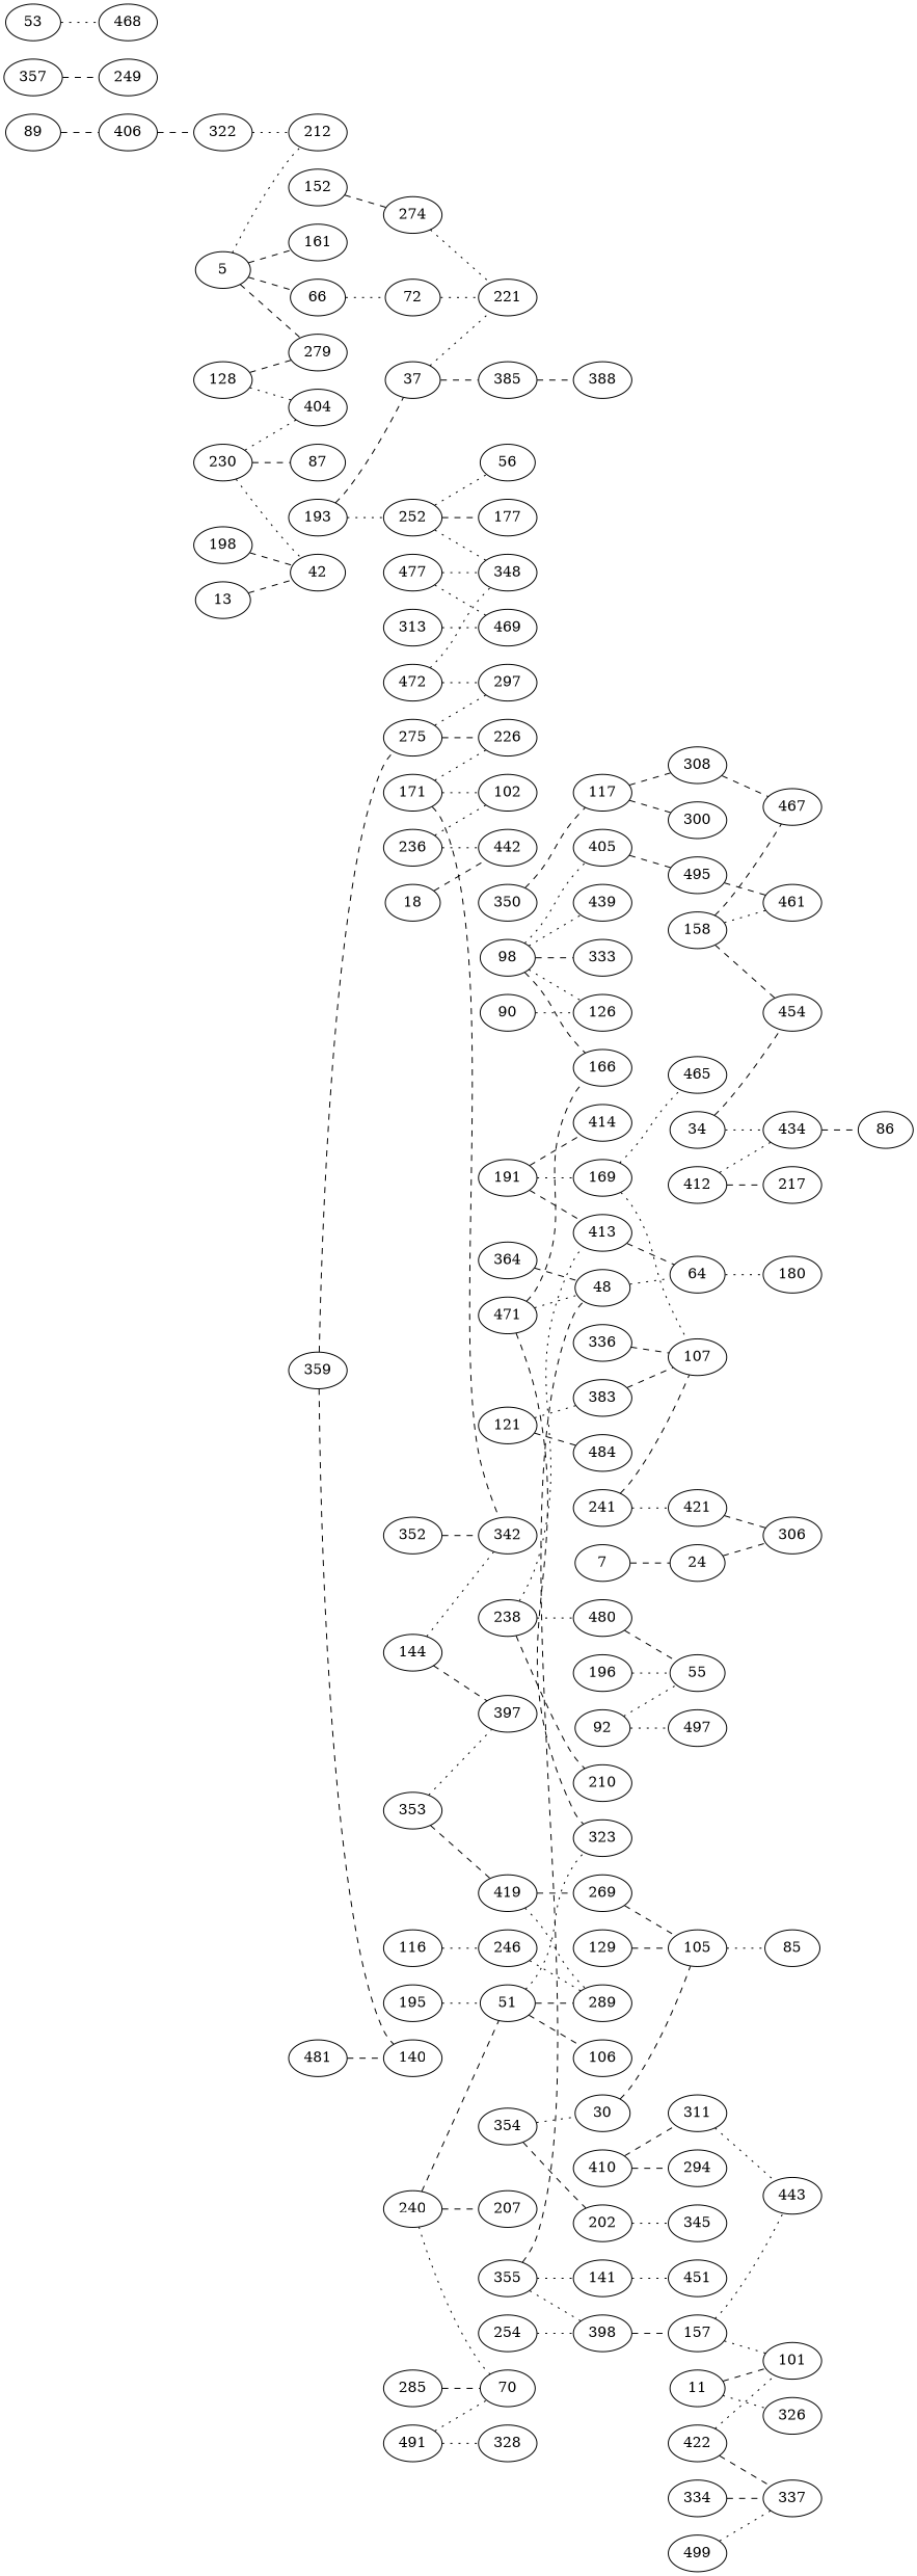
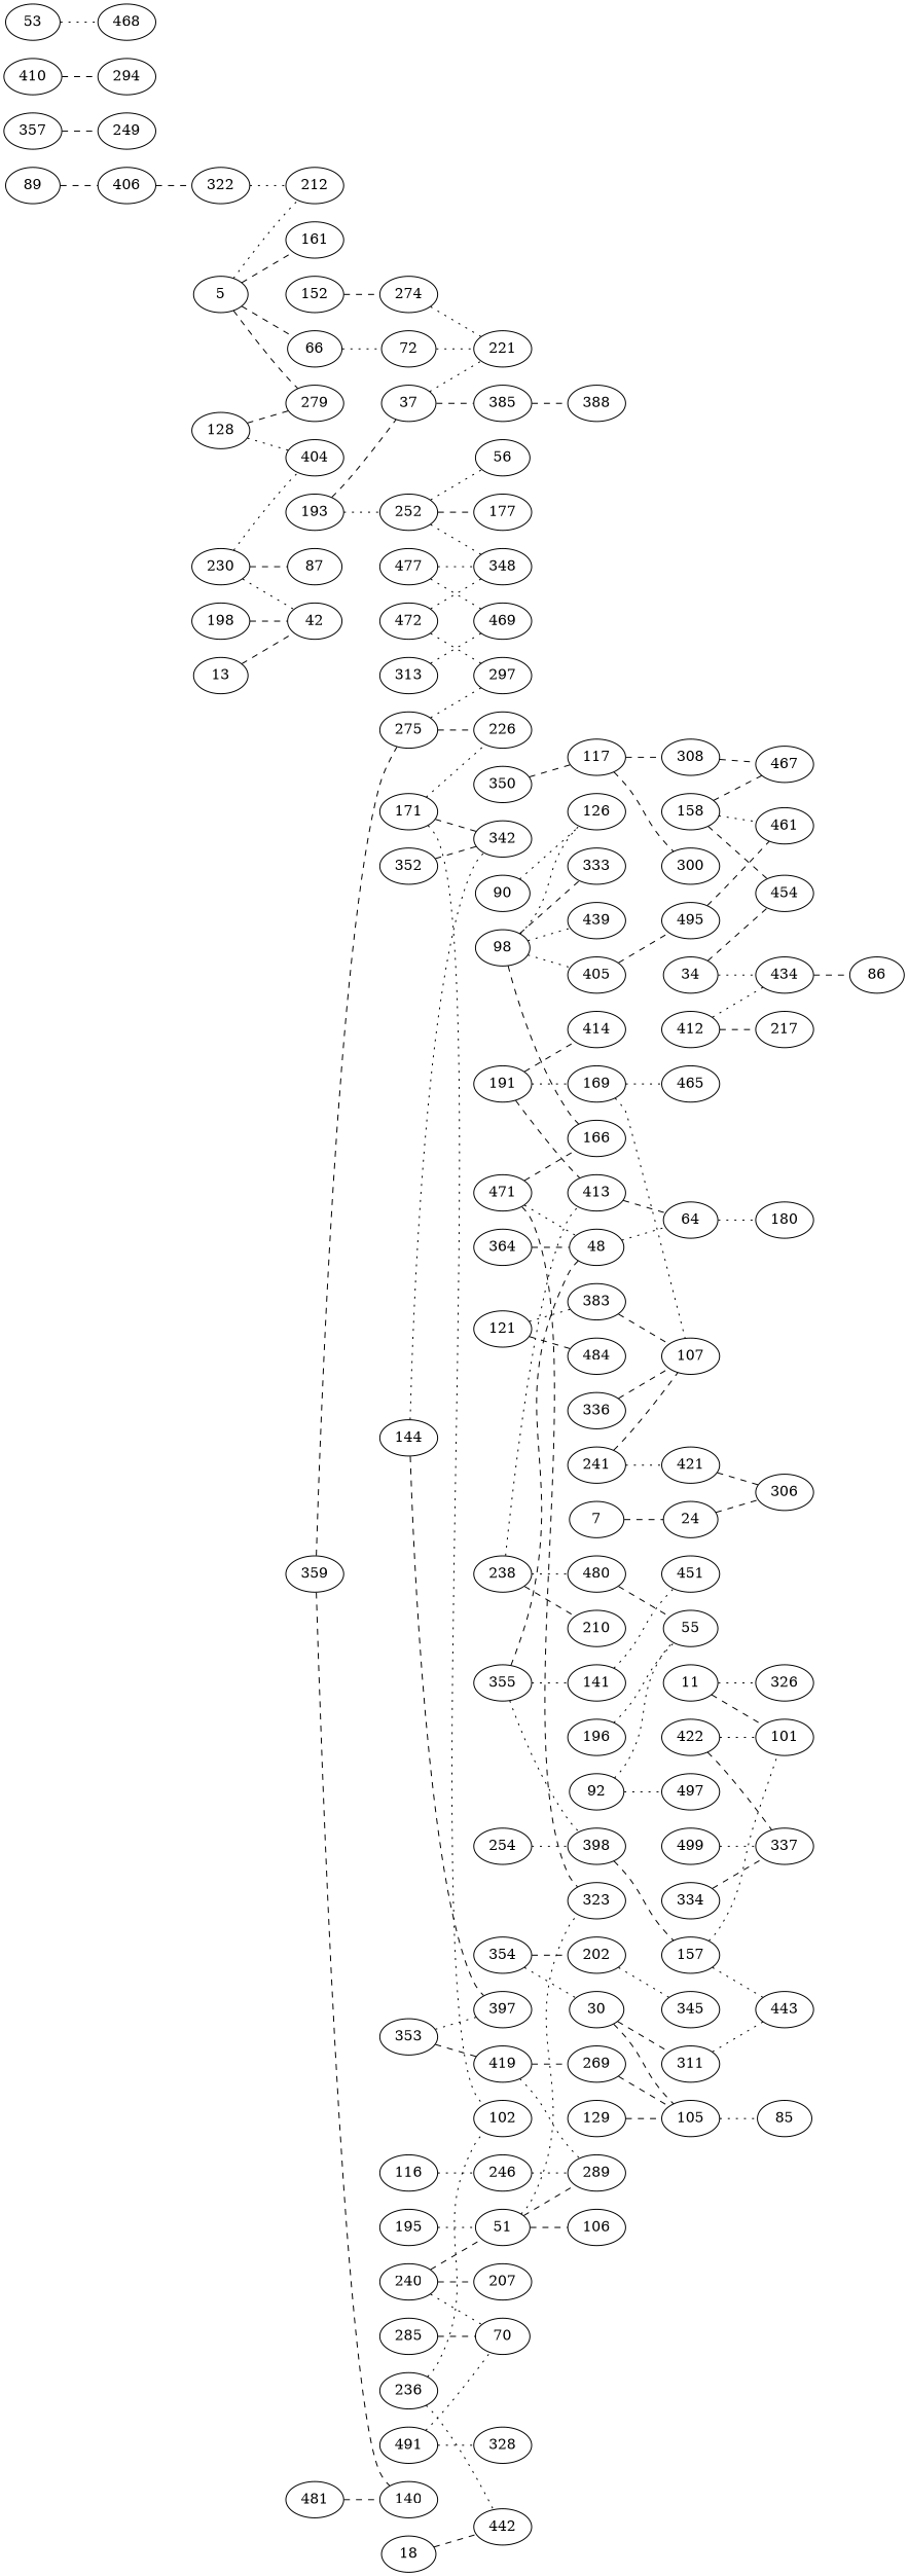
  graph {
    rankdir=LR
    edge [style=dashed]
    89
    406
    322
    212
    191
    413
    169
    414
    64
    107
    465
    180
    193
    37
    252
    221
    385
    348
    177
    56
    388
    195
    51
    323
    289
    106
    471
    166
    48
    350
    117
    308
    300
    467
    196
    55
    230
    404
    87
    42
    472
    297
    352
    342
    198
    353
    397
    419
    269
    105
    336
    354
    30
    202
    345
    85
    355
    398
    141
    157
    451
    101
    443
    477
    469
    236
    102
    442
    357
    249
    116
    246
    90
    126
    238
    210
    480
    359
    275
    140
    226
    92
    497
    98
    333
    439
    405
    495
    461
    11
    326
    13
    18
    481
    240
    207
    70
    241
    421
    306
    121
    383
    484
    364
    5
    279
    161
    66
    72
    128
    7
    24
    129
    491
    328
    254
    410
    311
    294
    499
    337
    412
    434
    217
    86
    34
    454
    144
    422
    152
    274
    158
    313
    53
    468
    285
    171
    334
    89 -- 406
    406 -- 322
    322 -- 212 [style=dotted]
    191 -- 413
    191 -- 169 [style=dotted]
    191 -- 414
    413 -- 64
    169 -- 107 [style=dotted]
    169 -- 465 [style=dotted]
    64 -- 180 [style=dotted]
    193 -- 37
    193 -- 252 [style=dotted]
    37 -- 221 [style=dotted]
    37 -- 385
    252 -- 348 [style=dotted]
    252 -- 177
    252 -- 56 [style=dotted]
    385 -- 388
    195 -- 51 [style=dotted]
    51 -- 323 [style=dotted]
    51 -- 289
    51 -- 106
    471 -- 323
    471 -- 166
    471 -- 48 [style=dotted]
    48 -- 64 [style=dotted]
    350 -- 117
    117 -- 308
    117 -- 300
    308 -- 467
    196 -- 55 [style=dotted]
    230 -- 404 [style=dotted]
    230 -- 87
    230 -- 42 [style=dotted]
    472 -- 348 [style=dotted]
    472 -- 297 [style=dotted]
    352 -- 342
    198 -- 42
    353 -- 397 [style=dotted]
    353 -- 419
    419 -- 289 [style=dotted]
    419 -- 269
    269 -- 105
    105 -- 85 [style=dotted]
    336 -- 107
    354 -- 30 [style=dotted]
    354 -- 202
    30 -- 105
    202 -- 345 [style=dotted]
    355 -- 48
    355 -- 398 [style=dotted]
    355 -- 141 [style=dotted]
    398 -- 157
    141 -- 451 [style=dotted]
    157 -- 101 [style=dotted]
    157 -- 443 [style=dotted]
    477 -- 348 [style=dotted]
    477 -- 469 [style=dotted]
    236 -- 102 [style=dotted]
    236 -- 442 [style=dotted]
    357 -- 249
    116 -- 246 [style=dotted]
    246 -- 289 [style=dotted]
    90 -- 126 [style=dotted]
    238 -- 413 [style=dotted]
    238 -- 210
    238 -- 480 [style=dotted]
    480 -- 55
    359 -- 275
    359 -- 140
    275 -- 297 [style=dotted]
    275 -- 226
    92 -- 55 [style=dotted]
    92 -- 497 [style=dotted]
    98 -- 166
    98 -- 126 [style=dotted]
    98 -- 333
    98 -- 439 [style=dotted]
    98 -- 405 [style=dotted]
    405 -- 495
    495 -- 461
    11 -- 101
    11 -- 326 [style=dotted]
    13 -- 42
    18 -- 442
    481 -- 140
    240 -- 51
    240 -- 207
    240 -- 70 [style=dotted]
    241 -- 107
    241 -- 421 [style=dotted]
    421 -- 306
    121 -- 383 [style=dotted]
    121 -- 484
    383 -- 107
    364 -- 48
    5 -- 212 [style=dotted]
    5 -- 279
    5 -- 161
    5 -- 66
    66 -- 72 [style=dotted]
    72 -- 221 [style=dotted]
    128 -- 404 [style=dotted]
    128 -- 279
    7 -- 24
    24 -- 306
    129 -- 105
    491 -- 70 [style=dotted]
    491 -- 328 [style=dotted]
    254 -- 398 [style=dotted]
-   410 -- 311
+   30 -- 311
    410 -- 294
    311 -- 443 [style=dotted]
    499 -- 337 [style=dotted]
    412 -- 434 [style=dotted]
    412 -- 217
    434 -- 86
    34 -- 434 [style=dotted]
    34 -- 454
    144 -- 342 [style=dotted]
    144 -- 397
    422 -- 101 [style=dotted]
    422 -- 337
    152 -- 274
    274 -- 221 [style=dotted]
    158 -- 467
    158 -- 461 [style=dotted]
    158 -- 454
    313 -- 469 [style=dotted]
    53 -- 468 [style=dotted]
    285 -- 70
    171 -- 342
    171 -- 102 [style=dotted]
    171 -- 226 [style=dotted]
    334 -- 337
  }
